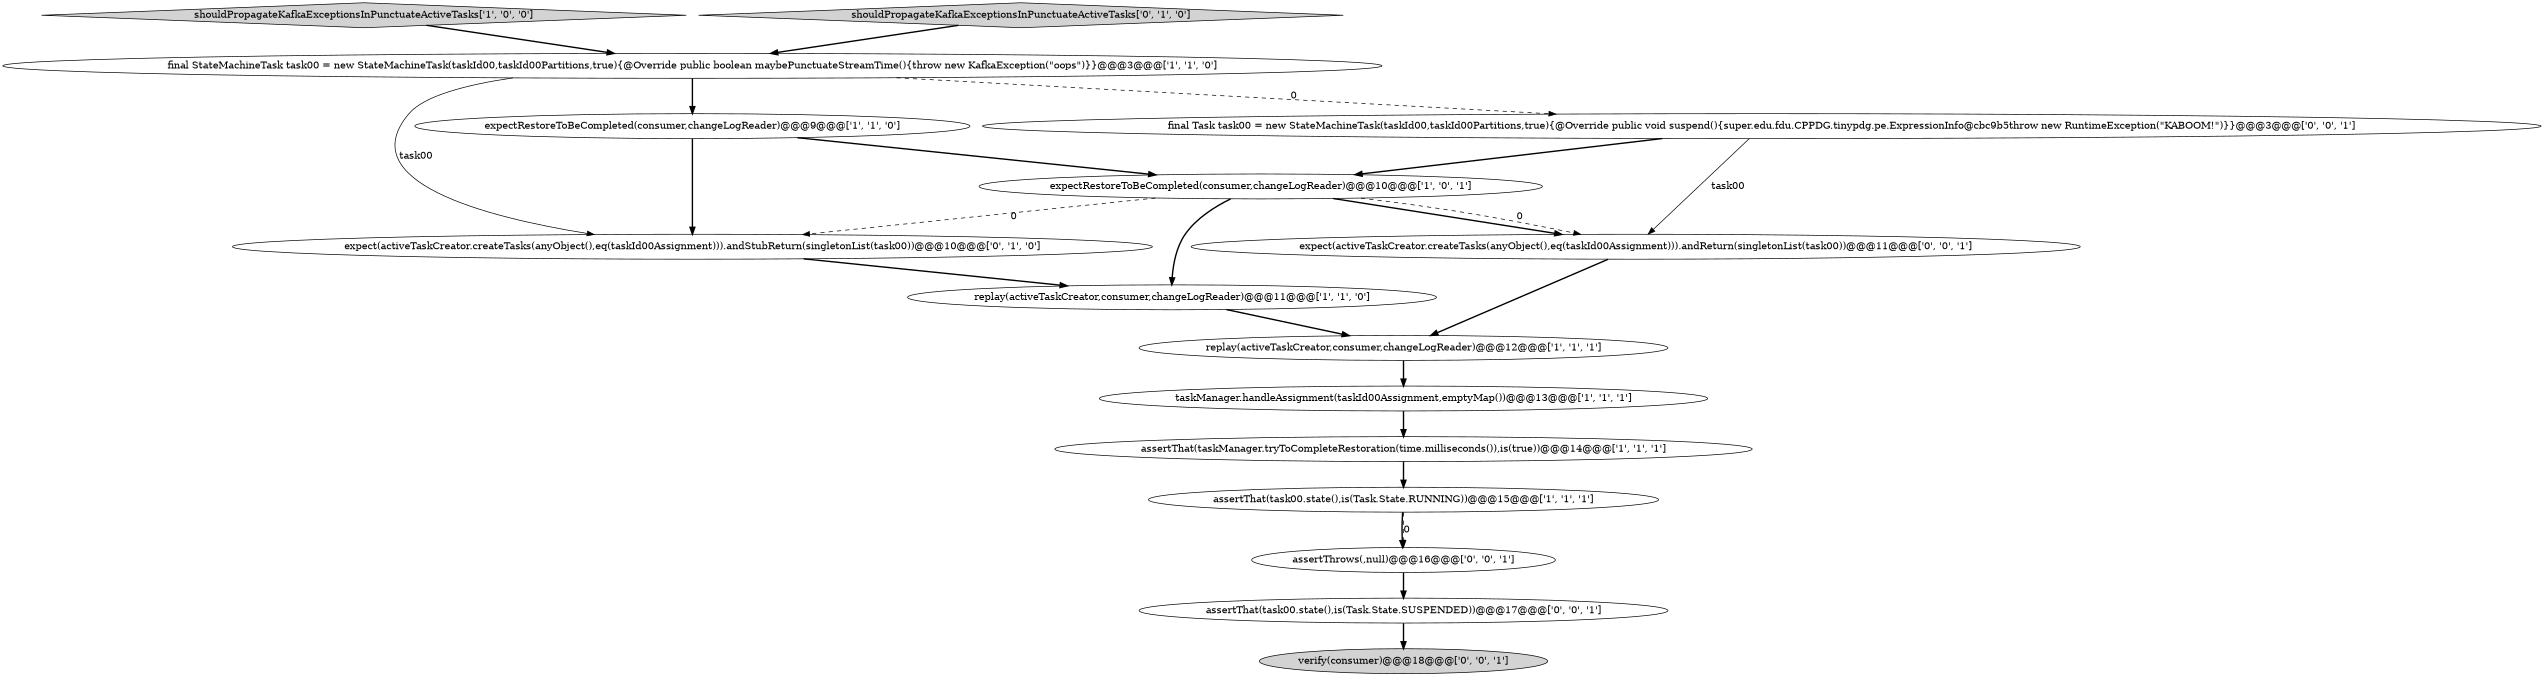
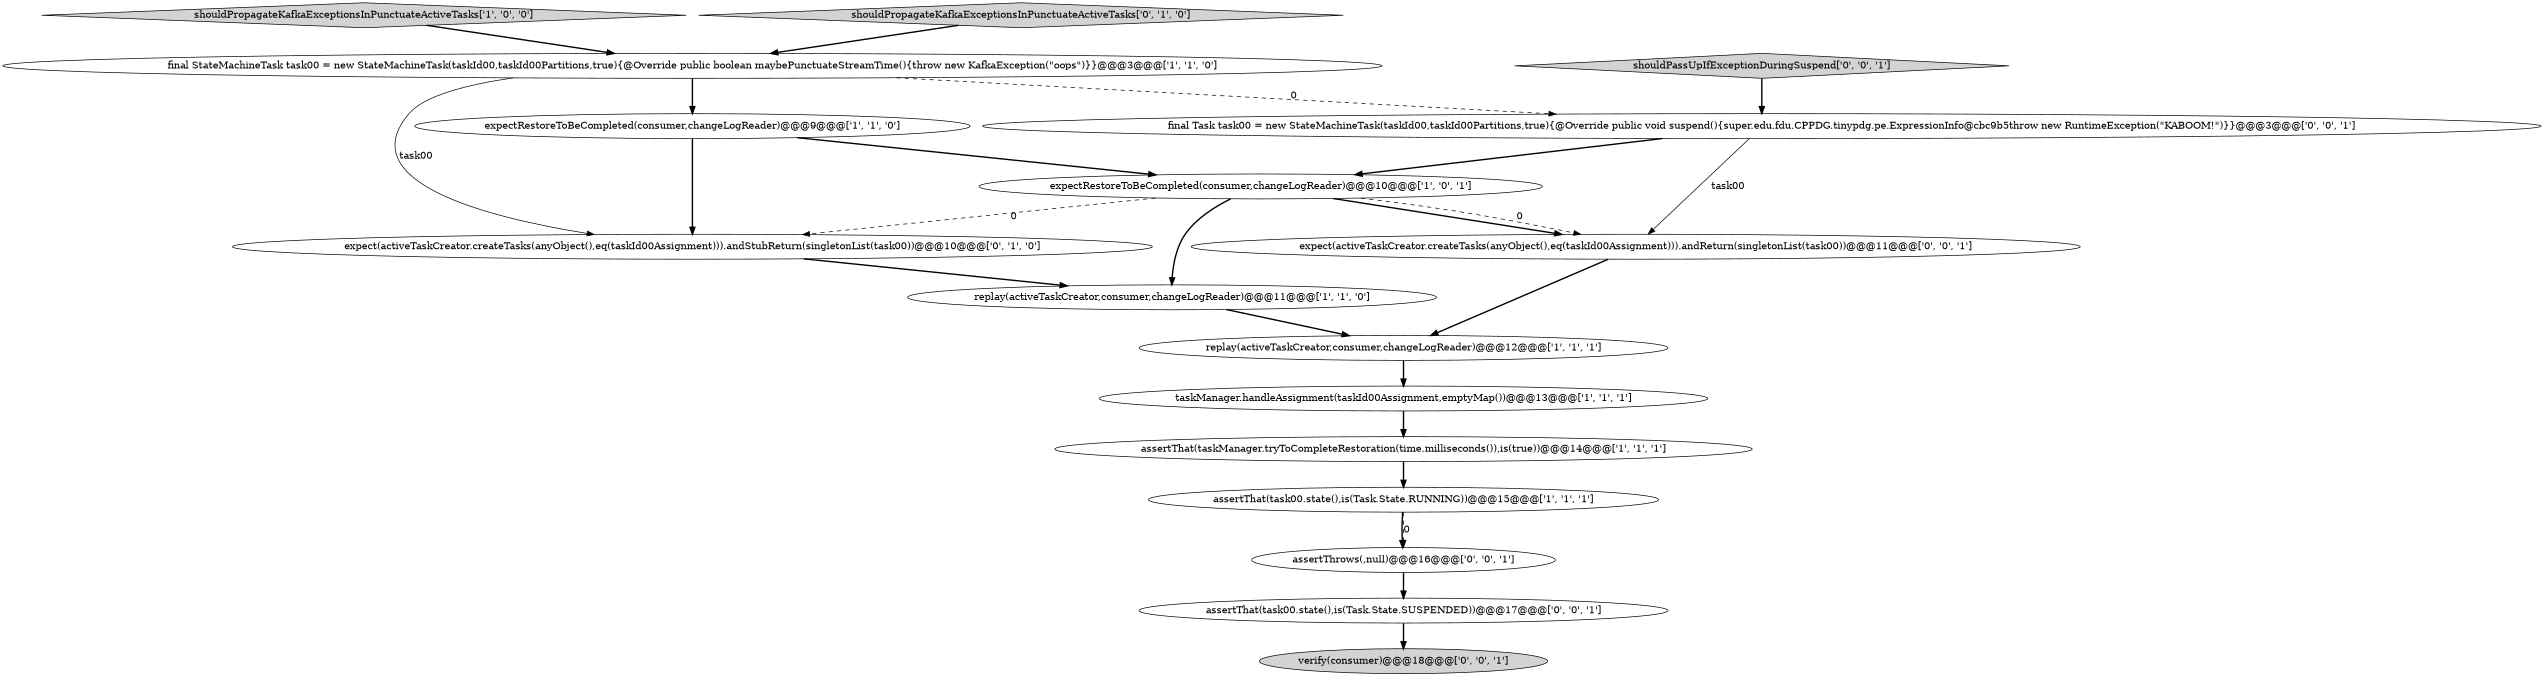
  digraph {
    node [fillcolor=white shape=ellipse style=filled]
    edge [style=bold]
    n1 [label="final StateMachineTask task00 = new StateMachineTask(taskId00,taskId00Partitions,true){@Override public boolean maybePunctuateStreamTime(){throw new KafkaException(\"oops\")}}@@@3@@@['1', '1', '0']"]
    n2 [label="expectRestoreToBeCompleted(consumer,changeLogReader)@@@9@@@['1', '1', '0']"]
    n3 [label="expect(activeTaskCreator.createTasks(anyObject(),eq(taskId00Assignment))).andStubReturn(singletonList(task00))@@@10@@@['0', '1', '0']"]
    n4 [label="final Task task00 = new StateMachineTask(taskId00,taskId00Partitions,true){@Override public void suspend(){super.edu.fdu.CPPDG.tinypdg.pe.ExpressionInfo@cbc9b5throw new RuntimeException(\"KABOOM!\")}}@@@3@@@['0', '0', '1']"]
    n5 [label="expectRestoreToBeCompleted(consumer,changeLogReader)@@@10@@@['1', '0', '1']"]
    n6 [fillcolor=lightgray label="shouldPropagateKafkaExceptionsInPunctuateActiveTasks['1', '0', '0']" shape=diamond]
    n7 [label="replay(activeTaskCreator,consumer,changeLogReader)@@@11@@@['1', '1', '0']"]
    n8 [label="replay(activeTaskCreator,consumer,changeLogReader)@@@12@@@['1', '1', '1']"]
    n9 [label="assertThat(taskManager.tryToCompleteRestoration(time.milliseconds()),is(true))@@@14@@@['1', '1', '1']"]
    n10 [label="assertThat(task00.state(),is(Task.State.RUNNING))@@@15@@@['1', '1', '1']"]
+   n11 [fillcolor=lightgray label="shouldPassUpIfExceptionDuringSuspend['0', '0', '1']" shape=diamond]
    n12 [label="taskManager.handleAssignment(taskId00Assignment,emptyMap())@@@13@@@['1', '1', '1']"]
    n13 [label="expect(activeTaskCreator.createTasks(anyObject(),eq(taskId00Assignment))).andReturn(singletonList(task00))@@@11@@@['0', '0', '1']"]
    n14 [label="assertThat(task00.state(),is(Task.State.SUSPENDED))@@@17@@@['0', '0', '1']"]
    n15 [fillcolor=lightgray label="verify(consumer)@@@18@@@['0', '0', '1']"]
    n16 [fillcolor=lightgray label="shouldPropagateKafkaExceptionsInPunctuateActiveTasks['0', '1', '0']" shape=diamond]
    n17 [label="assertThrows(,null)@@@16@@@['0', '0', '1']"]
    n1 -> n2
    n1 -> n3 [label=task00 style=solid]
    n1 -> n4 [label=0 style=dashed]
    n2 -> n3
    n2 -> n5
    n3 -> n7
    n4 -> n5
    n4 -> n13 [label=task00 style=solid]
    n5 -> n3 [label=0 style=dashed]
    n5 -> n7
    n5 -> n13
    n5 -> n13 [label=0 style=dashed]
    n6 -> n1
    n7 -> n8
    n8 -> n12
    n9 -> n10
    n10 -> n17
    n10 -> n17 [label=0 style=dashed]
+   n11 -> n4
    n12 -> n9
    n13 -> n8
    n14 -> n15
    n16 -> n1
    n17 -> n14
  }
